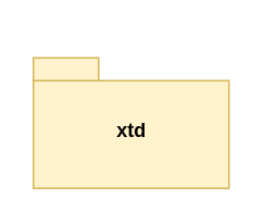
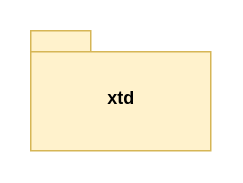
  <mxCell id="0" />
  <mxCell id="1" parent="0" />
- <mxCell id="2" value="xtd" style="shape=folder;fontStyle=1;spacingTop=10;tabWidth=40;tabHeight=14;tabPosition=left;html=1;rounded=0;fillColor=#fff2cc;strokeColor=#d6b656;" parent="1" vertex="1"><mxGeometry x="20" y="35" width="120" height="80" as="geometry" /></mxCell>
+ <mxCell id="2" value="xtd" style="shape=folder;fontStyle=1;spacingTop=10;tabWidth=40;tabHeight=14;tabPosition=left;html=1;rounded=0;fillColor=#fff2cc;strokeColor=#d6b656;" parent="1" vertex="1"><mxGeometry x="20" y="20" width="120" height="80" as="geometry" /></mxCell>
